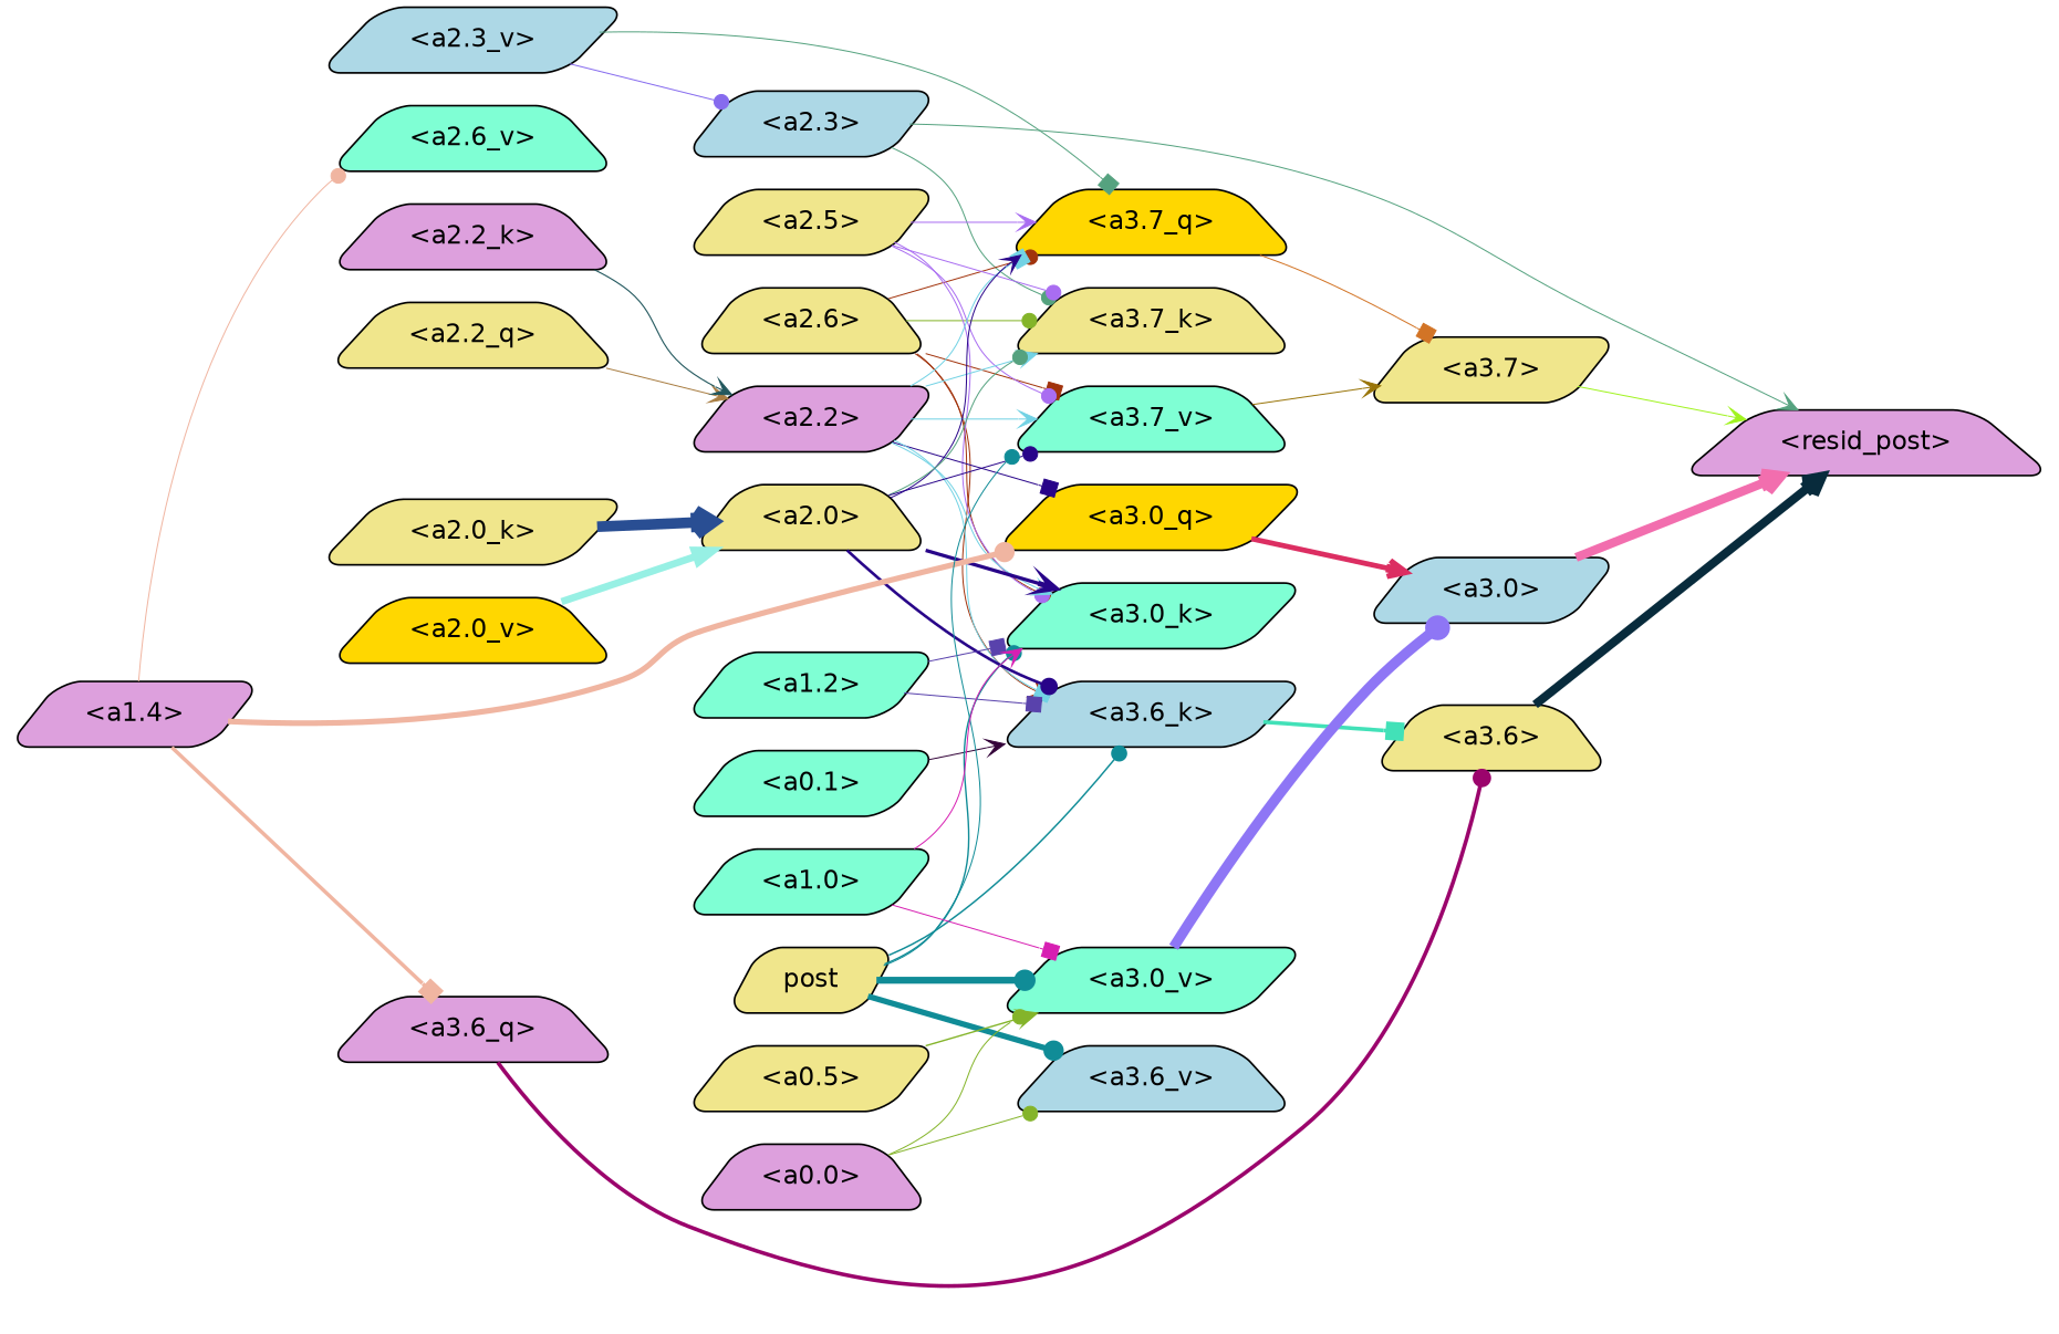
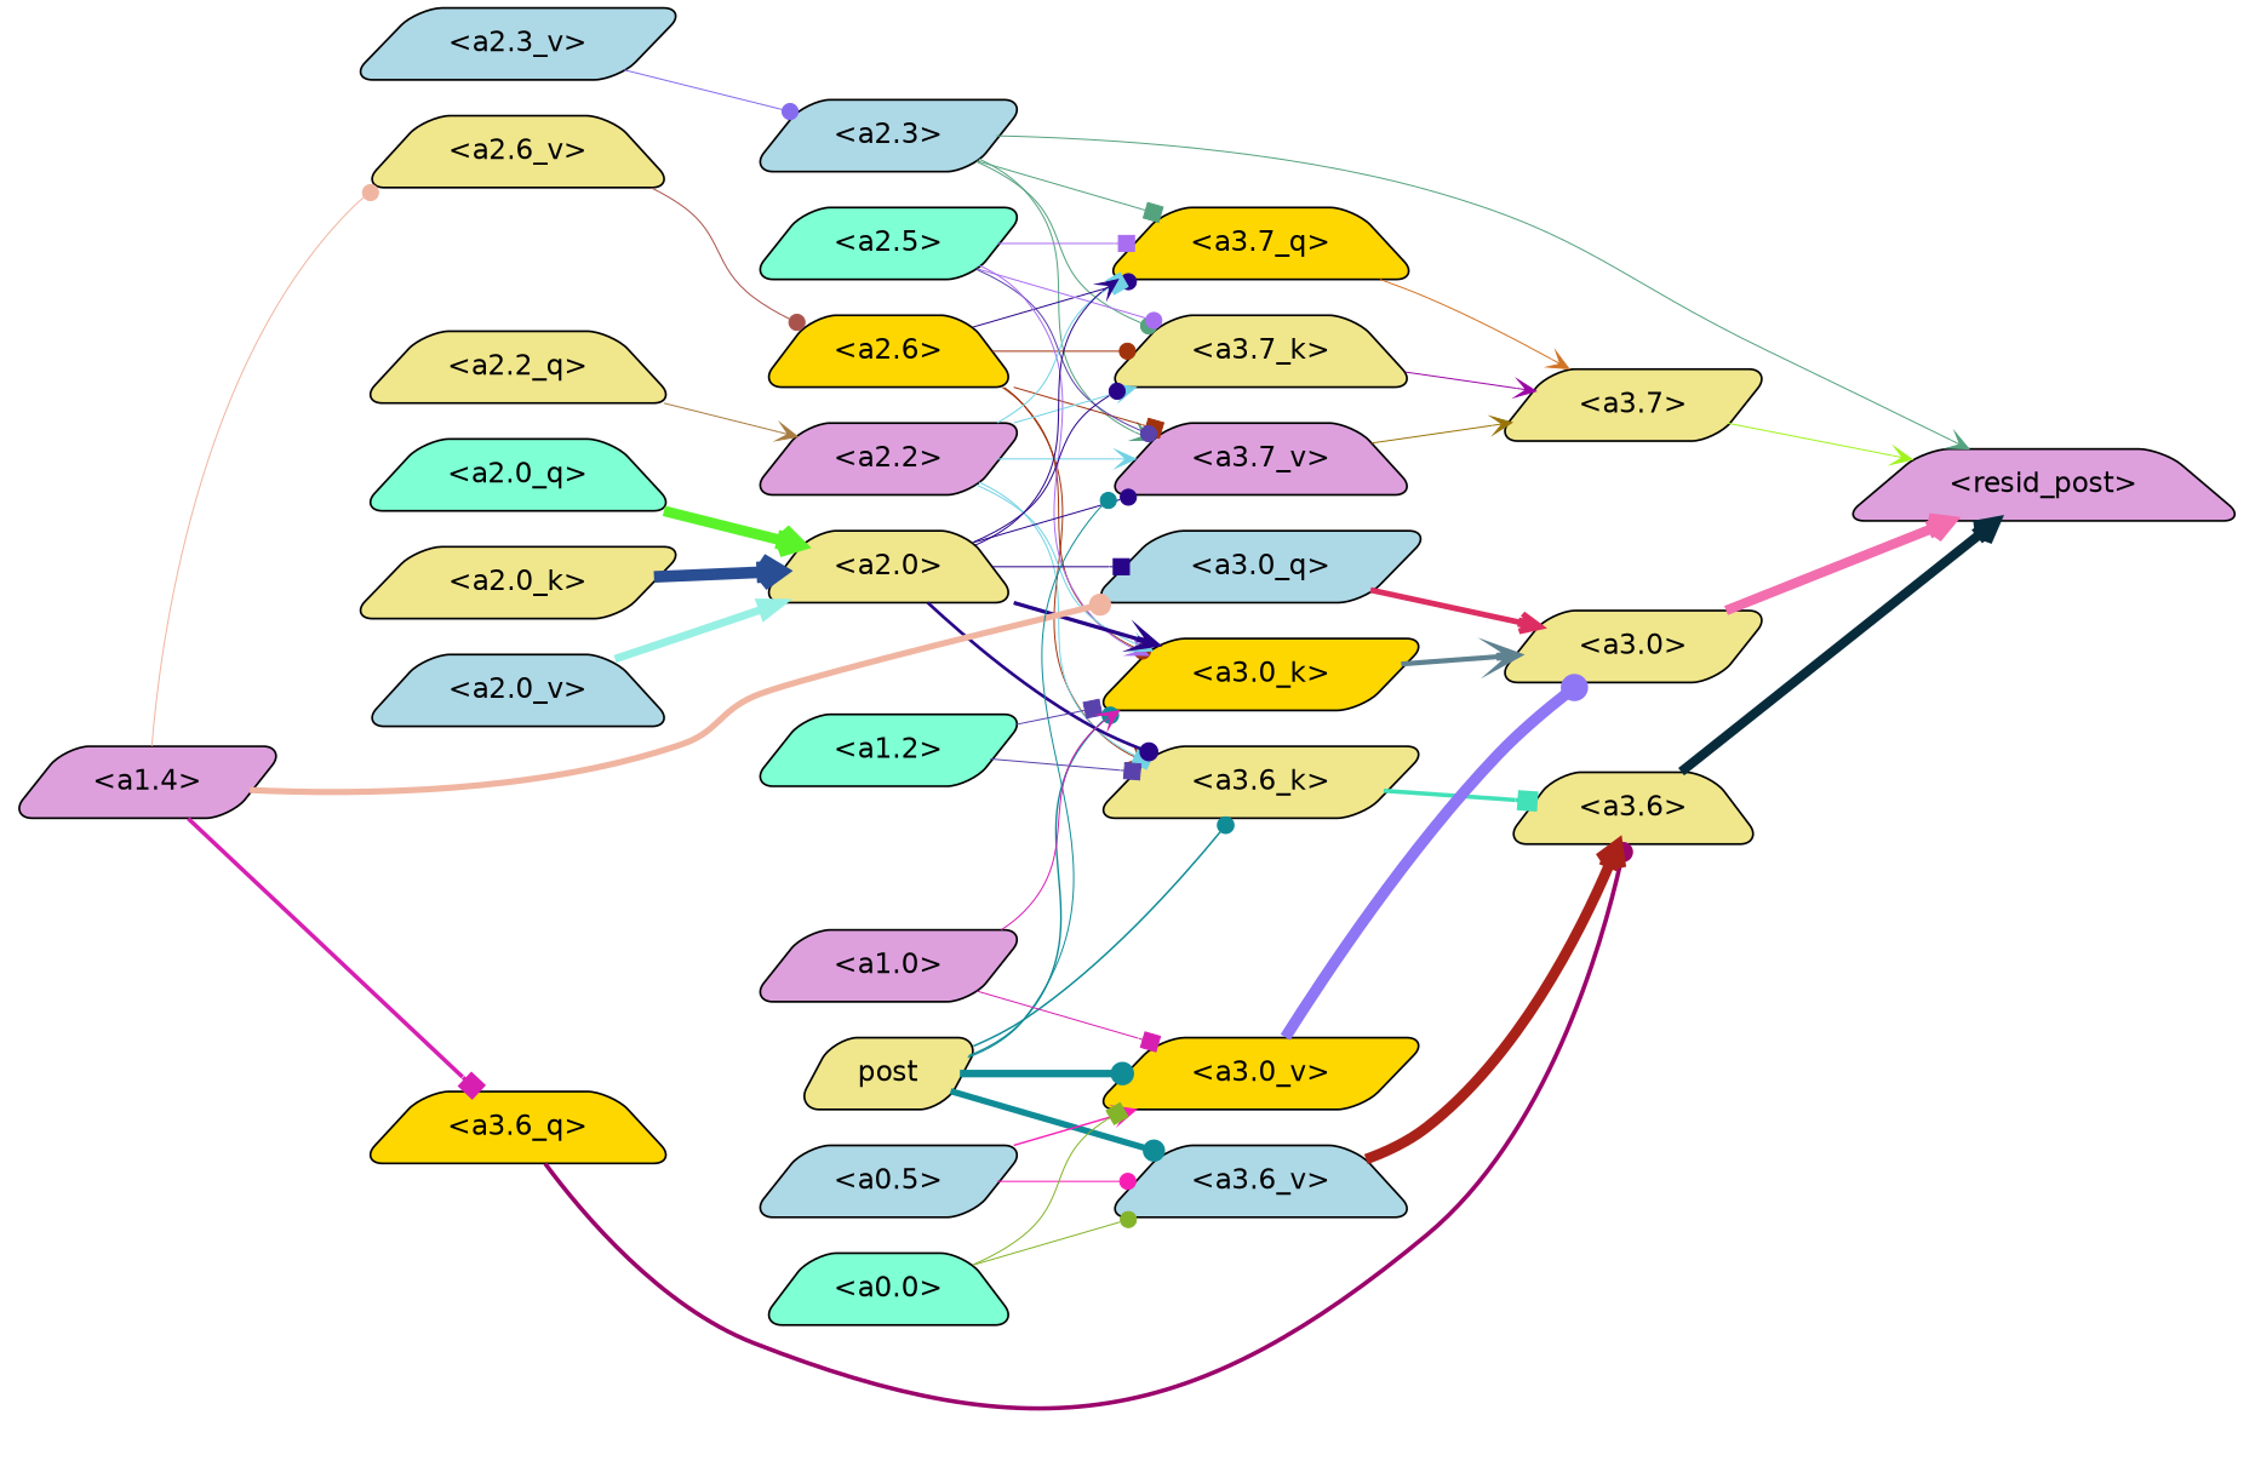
  strict digraph {
    rankdir=LR
    splines=true
    node [color=black fillcolor=khaki fontname=Helvetica shape=parallelogram style="filled, rounded"]
    edge [arrowhead=vee color="#280489" penwidth=0.6]
    "<resid_post>" [fillcolor=plum shape=trapezium]
    "<a3.7>"
    "<a3.6>" [shape=trapezium]
-   "<a3.0>" [fillcolor=lightblue]
+   "<a3.0>"
    "<a2.3>" [fillcolor=lightblue]
    "<a3.7_q>" [fillcolor=gold shape=trapezium]
    "<a3.7_k>" [shape=trapezium]
-   "<a3.7_v>" [fillcolor=aquamarine shape=trapezium]
-   "<a3.6_q>" [fillcolor=plum shape=trapezium]
-   "<a3.0_q>" [fillcolor=gold]
-   "<a3.6_k>" [fillcolor=lightblue]
-   "<a3.0_k>" [fillcolor=aquamarine]
+   "<a3.7_v>" [fillcolor=plum shape=trapezium]
+   "<a3.6_q>" [fillcolor=gold shape=trapezium]
+   "<a3.0_q>" [fillcolor=lightblue]
+   "<a3.6_k>"
+   "<a3.0_k>" [fillcolor=gold]
    "<a3.6_v>" [fillcolor=lightblue shape=trapezium]
-   "<a3.0_v>" [fillcolor=aquamarine]
-   "<a2.6>" [shape=trapezium]
-   "<a2.5>"
+   "<a3.0_v>" [fillcolor=gold]
+   "<a2.6>" [fillcolor=gold shape=trapezium]
+   "<a2.5>" [fillcolor=aquamarine]
    "<a2.2>" [fillcolor=plum]
    "<a2.0>" [shape=trapezium]
    "<a1.4>" [fillcolor=plum]
-   "<a2.6_v>" [fillcolor=aquamarine shape=trapezium]
+   "<a2.6_v>" [shape=trapezium]
    "<a1.2>" [fillcolor=aquamarine]
-   "<a0.1>" [fillcolor=aquamarine]
    n23 [label=post]
-   "<a1.0>" [fillcolor=aquamarine]
-   "<a0.5>"
-   "<a0.0>" [fillcolor=plum shape=trapezium]
+   "<a1.0>" [fillcolor=plum]
+   "<a0.5>" [fillcolor=lightblue]
+   "<a0.0>" [fillcolor=aquamarine shape=trapezium]
    "<a2.2_q>" [shape=trapezium]
-   "<a2.2_k>" [fillcolor=plum shape=trapezium]
+   "<a2.0_q>" [fillcolor=aquamarine shape=trapezium]
    "<a2.0_k>"
    "<a2.3_v>" [fillcolor=lightblue]
-   "<a2.0_v>" [fillcolor=gold shape=trapezium]
+   "<a2.0_v>" [fillcolor=lightblue shape=trapezium]
    "<a3.7>" -> "<resid_post>" [color="#a0f31f"]
    "<a3.6>" -> "<resid_post>" [color="#082b3c" penwidth=4.751592040061951]
    "<a3.0>" -> "<resid_post>" [color="#f26eae" penwidth=4.904066681861877]
    "<a2.3>" -> "<resid_post>" [color="#55a27f"]
-   "<a2.3_v>" -> "<a3.7_q>" [arrowhead=box color="#55a27f"]
+   "<a2.3>" -> "<a3.7_q>" [arrowhead=box color="#55a27f"]
    "<a2.3>" -> "<a3.7_k>" [arrowhead=dot color="#55a27f" penwidth=0.6069068089127541]
-   "<a3.7_q>" -> "<a3.7>" [arrowhead=box color="#d27426"]
+   "<a2.3>" -> "<a3.7_v>" [color="#55a27f"]
+   "<a3.7_q>" -> "<a3.7>" [color="#d27426"]
+   "<a3.7_k>" -> "<a3.7>" [color="#9a06a6"]
    "<a3.7_v>" -> "<a3.7>" [color="#987408"]
    "<a3.6_q>" -> "<a3.6>" [arrowhead=dot color="#9b046c" penwidth=2.160832464694977]
    "<a3.0_q>" -> "<a3.0>" [color="#dc2e62" penwidth=2.870753765106201]
    "<a3.6_k>" -> "<a3.6>" [arrowhead=box color="#42e1b8" penwidth=2.13908451795578]
+   "<a3.0_k>" -> "<a3.0>" [color="#5f8291" penwidth=2.520303964614868]
+   "<a3.6_v>" -> "<a3.6>" [color="#a92219" penwidth=5.297133803367615]
    "<a3.0_v>" -> "<a3.0>" [arrowhead=dot color="#8e76f5" penwidth=5.680712580680847]
-   "<a2.6>" -> "<a3.7_q>" [arrowhead=dot color="#a1330c"]
-   "<a2.6>" -> "<a3.7_k>" [arrowhead=dot color="#84b42a"]
+   "<a2.6>" -> "<a3.7_q>" [arrowhead=dot]
+   "<a2.6>" -> "<a3.7_k>" [arrowhead=dot color="#a1330c"]
    "<a2.6>" -> "<a3.7_v>" [arrowhead=box color="#a1330c"]
    "<a2.6>" -> "<a3.6_k>" [color="#a1330c"]
    "<a2.6>" -> "<a3.0_k>" [arrowhead=dot color="#a1330c"]
-   "<a2.5>" -> "<a3.7_q>" [color="#a96df1"]
+   "<a2.5>" -> "<a3.7_q>" [arrowhead=box color="#a96df1"]
    "<a2.5>" -> "<a3.7_k>" [arrowhead=dot color="#a96df1"]
-   "<a2.5>" -> "<a3.7_v>" [arrowhead=dot color="#a96df1"]
-   "<a2.5>" -> "<a3.0_k>" [arrowhead=dot color="#a96df1"]
+   "<a2.5>" -> "<a3.7_v>" [arrowhead=dot color="#5942ac"]
+   "<a2.5>" -> "<a3.0_k>" [color="#a96df1"]
    "<a2.2>" -> "<a3.7_q>" [arrowhead=box color="#72d2e4"]
    "<a2.2>" -> "<a3.7_k>" [color="#72d2e4"]
    "<a2.2>" -> "<a3.7_v>" [color="#72d2e4"]
    "<a2.2>" -> "<a3.6_k>" [arrowhead=box color="#72d2e4"]
    "<a2.2>" -> "<a3.0_k>" [color="#72d2e4"]
    "<a2.0>" -> "<a3.7_q>"
-   "<a2.0>" -> "<a3.7_k>" [arrowhead=dot color="#55a27f"]
+   "<a2.0>" -> "<a3.7_k>" [arrowhead=dot]
    "<a2.0>" -> "<a3.7_v>" [arrowhead=dot]
-   "<a2.2>" -> "<a3.0_q>" [arrowhead=box]
+   "<a2.0>" -> "<a3.0_q>" [arrowhead=box]
    "<a2.0>" -> "<a3.6_k>" [arrowhead=dot penwidth=1.564806342124939]
    "<a2.0>" -> "<a3.0_k>" [penwidth=1.9353990852832794]
-   "<a1.4>" -> "<a3.6_q>" [arrowhead=box color="#f0b5a1" penwidth=2.0727532356977463]
+   "<a1.4>" -> "<a3.6_q>" [arrowhead=box color="#d71fb2" penwidth=2.0727532356977463]
    "<a1.4>" -> "<a3.0_q>" [arrowhead=dot color="#f0b5a1" penwidth=3.1279823780059814]
    "<a1.4>" -> "<a2.6_v>" [arrowhead=dot color="#f0b5a1"]
+   "<a2.6_v>" -> "<a2.6>" [arrowhead=dot color="#aa534d"]
    "<a1.2>" -> "<a3.6_k>" [arrowhead=box color="#5942ac"]
    "<a1.2>" -> "<a3.0_k>" [arrowhead=box color="#5942ac"]
-   "<a0.1>" -> "<a3.6_k>" [color="#330339"]
    n23 -> "<a3.7_v>" [arrowhead=dot color="#108c97"]
    n23 -> "<a3.6_k>" [arrowhead=dot color="#108c97" penwidth=0.8915999233722687]
    n23 -> "<a3.0_k>" [arrowhead=dot color="#108c97" penwidth=0.832088902592659]
    n23 -> "<a3.6_v>" [arrowhead=dot color="#108c97" penwidth=3.1840110421180725]
    n23 -> "<a3.0_v>" [arrowhead=dot color="#108c97" penwidth=3.8132747188210487]
    "<a1.0>" -> "<a3.0_k>" [color="#d71fb2"]
    "<a1.0>" -> "<a3.0_v>" [arrowhead=box color="#d71fb2"]
-   "<a0.5>" -> "<a3.0_v>" [color="#84b42a" penwidth=0.8331108838319778]
+   "<a0.5>" -> "<a3.6_v>" [arrowhead=dot color="#f81eb4"]
+   "<a0.5>" -> "<a3.0_v>" [color="#f81eb4" penwidth=0.8331108838319778]
    "<a0.0>" -> "<a3.6_v>" [arrowhead=dot color="#84b42a"]
-   "<a0.0>" -> "<a3.0_v>" [arrowhead=dot color="#84b42a"]
+   "<a0.0>" -> "<a3.0_v>" [arrowhead=box color="#84b42a"]
    "<a2.2_q>" -> "<a2.2>" [color="#a87d42"]
-   "<a2.2_k>" -> "<a2.2>" [color="#23585e" penwidth=0.6722683310508728]
+   "<a2.0_q>" -> "<a2.0>" [color="#5af32a" penwidth=5.29856276512146]
    "<a2.0_k>" -> "<a2.0>" [color="#294e93" penwidth=5.859246134757996]
    "<a2.3_v>" -> "<a2.3>" [arrowhead=dot color="#866bee"]
    "<a2.0_v>" -> "<a2.0>" [color="#97f0e4" penwidth=3.9621697664260864 arrowhead=""]
  }
